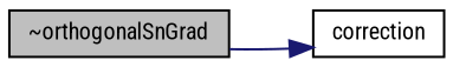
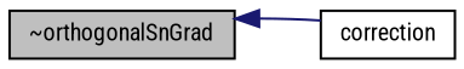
  digraph {
    rankdir=LR
    fontname="Roboto Condensed"
    node [color=black fontname="Roboto Condensed" fontsize=10 shape=record]
    n1 [fillcolor=grey75 fontcolor=black height=0.2 label="~orthogonalSnGrad" style=filled width=0.4]
    n2 [height=0.2 label=correction width=0.4]
-   n1 -> n2 [color=midnightblue fontname="Roboto Condensed" fontsize=10 labelfontname=Helvetica labelfontsize=10 style=solid]
+   n2 -> n1 [color=midnightblue fontname="Roboto Condensed" fontsize=10 labelfontname=Helvetica labelfontsize=10 style=solid]
  }
